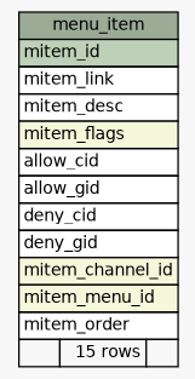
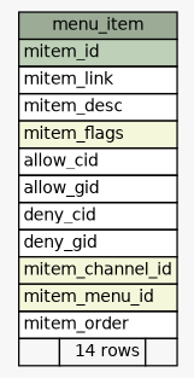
  digraph {
    bgcolor="#f7f7f7"
    fontname=Helvetica
    fontsize=11
    nodesep=0.18
    rankdir=RL
    ranksep=0.46
-   n1 [fontname=Helvetica fontsize=11 label=<     <TABLE BORDER="0" CELLBORDER="1" CELLSPACING="0" BGCOLOR="#ffffff">       <TR><TD COLSPAN="3" BGCOLOR="#9bab96" ALIGN="CENTER">menu_item</TD></TR>       <TR><TD PORT="mitem_id" COLSPAN="3" BGCOLOR="#bed1b8" ALIGN="LEFT">mitem_id</TD></TR>       <TR><TD PORT="mitem_link" COLSPAN="3" ALIGN="LEFT">mitem_link</TD></TR>       <TR><TD PORT="mitem_desc" COLSPAN="3" ALIGN="LEFT">mitem_desc</TD></TR>       <TR><TD PORT="mitem_flags" COLSPAN="3" BGCOLOR="#f4f7da" ALIGN="LEFT">mitem_flags</TD></TR>       <TR><TD PORT="allow_cid" COLSPAN="3" ALIGN="LEFT">allow_cid</TD></TR>       <TR><TD PORT="allow_gid" COLSPAN="3" ALIGN="LEFT">allow_gid</TD></TR>       <TR><TD PORT="deny_cid" COLSPAN="3" ALIGN="LEFT">deny_cid</TD></TR>       <TR><TD PORT="deny_gid" COLSPAN="3" ALIGN="LEFT">deny_gid</TD></TR>       <TR><TD PORT="mitem_channel_id" COLSPAN="3" BGCOLOR="#f4f7da" ALIGN="LEFT">mitem_channel_id</TD></TR>       <TR><TD PORT="mitem_menu_id" COLSPAN="3" BGCOLOR="#f4f7da" ALIGN="LEFT">mitem_menu_id</TD></TR>       <TR><TD PORT="mitem_order" COLSPAN="3" ALIGN="LEFT">mitem_order</TD></TR>       <TR><TD ALIGN="LEFT" BGCOLOR="#f7f7f7">  </TD><TD ALIGN="RIGHT" BGCOLOR="#f7f7f7">15 rows</TD><TD ALIGN="RIGHT" BGCOLOR="#f7f7f7">  </TD></TR>     </TABLE>> shape=plaintext]
+   n1 [fontname=Helvetica fontsize=11 label=<     <TABLE BORDER="0" CELLBORDER="1" CELLSPACING="0" BGCOLOR="#ffffff">       <TR><TD COLSPAN="3" BGCOLOR="#9bab96" ALIGN="CENTER">menu_item</TD></TR>       <TR><TD PORT="mitem_id" COLSPAN="3" BGCOLOR="#bed1b8" ALIGN="LEFT">mitem_id</TD></TR>       <TR><TD PORT="mitem_link" COLSPAN="3" ALIGN="LEFT">mitem_link</TD></TR>       <TR><TD PORT="mitem_desc" COLSPAN="3" ALIGN="LEFT">mitem_desc</TD></TR>       <TR><TD PORT="mitem_flags" COLSPAN="3" BGCOLOR="#f4f7da" ALIGN="LEFT">mitem_flags</TD></TR>       <TR><TD PORT="allow_cid" COLSPAN="3" ALIGN="LEFT">allow_cid</TD></TR>       <TR><TD PORT="allow_gid" COLSPAN="3" ALIGN="LEFT">allow_gid</TD></TR>       <TR><TD PORT="deny_cid" COLSPAN="3" ALIGN="LEFT">deny_cid</TD></TR>       <TR><TD PORT="deny_gid" COLSPAN="3" ALIGN="LEFT">deny_gid</TD></TR>       <TR><TD PORT="mitem_channel_id" COLSPAN="3" BGCOLOR="#f4f7da" ALIGN="LEFT">mitem_channel_id</TD></TR>       <TR><TD PORT="mitem_menu_id" COLSPAN="3" BGCOLOR="#f4f7da" ALIGN="LEFT">mitem_menu_id</TD></TR>       <TR><TD PORT="mitem_order" COLSPAN="3" ALIGN="LEFT">mitem_order</TD></TR>       <TR><TD ALIGN="LEFT" BGCOLOR="#f7f7f7">  </TD><TD ALIGN="RIGHT" BGCOLOR="#f7f7f7">14 rows</TD><TD ALIGN="RIGHT" BGCOLOR="#f7f7f7">  </TD></TR>     </TABLE>> shape=plaintext]
  }
